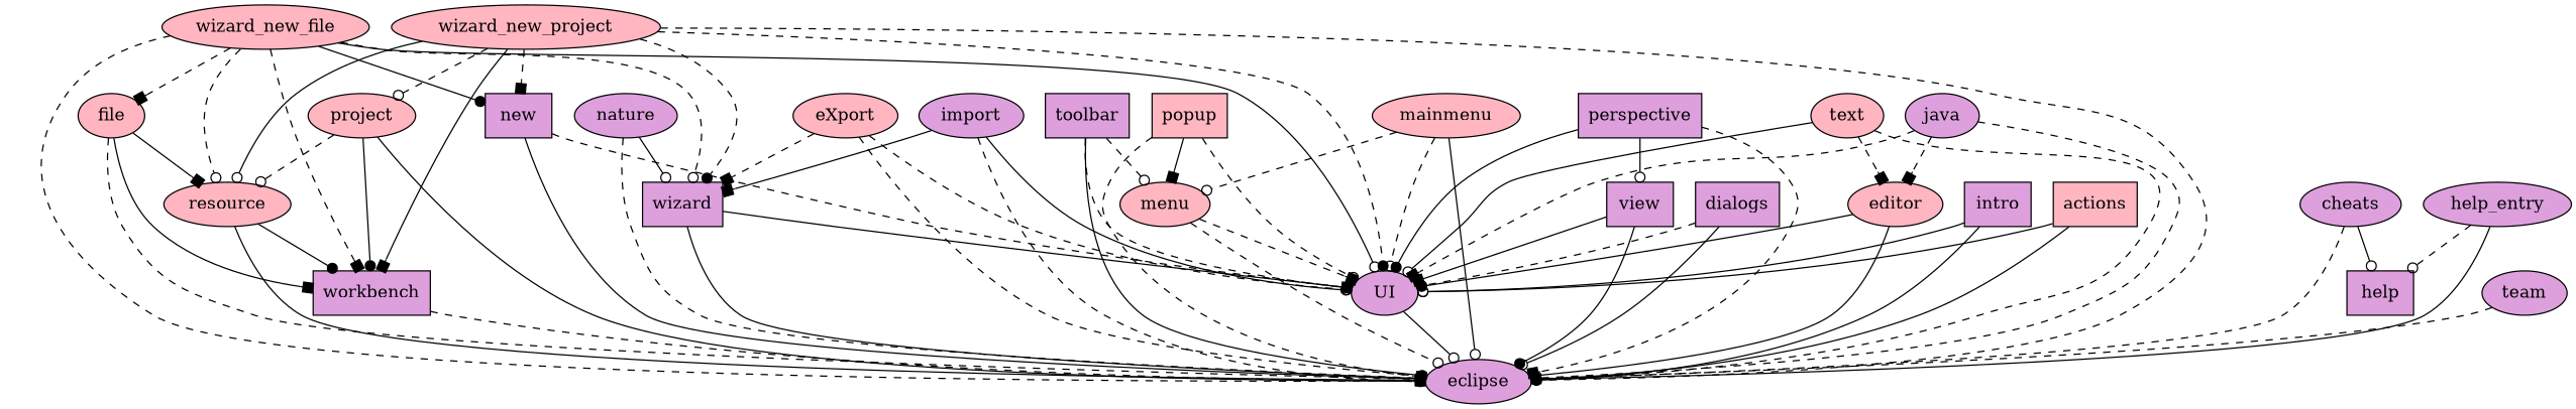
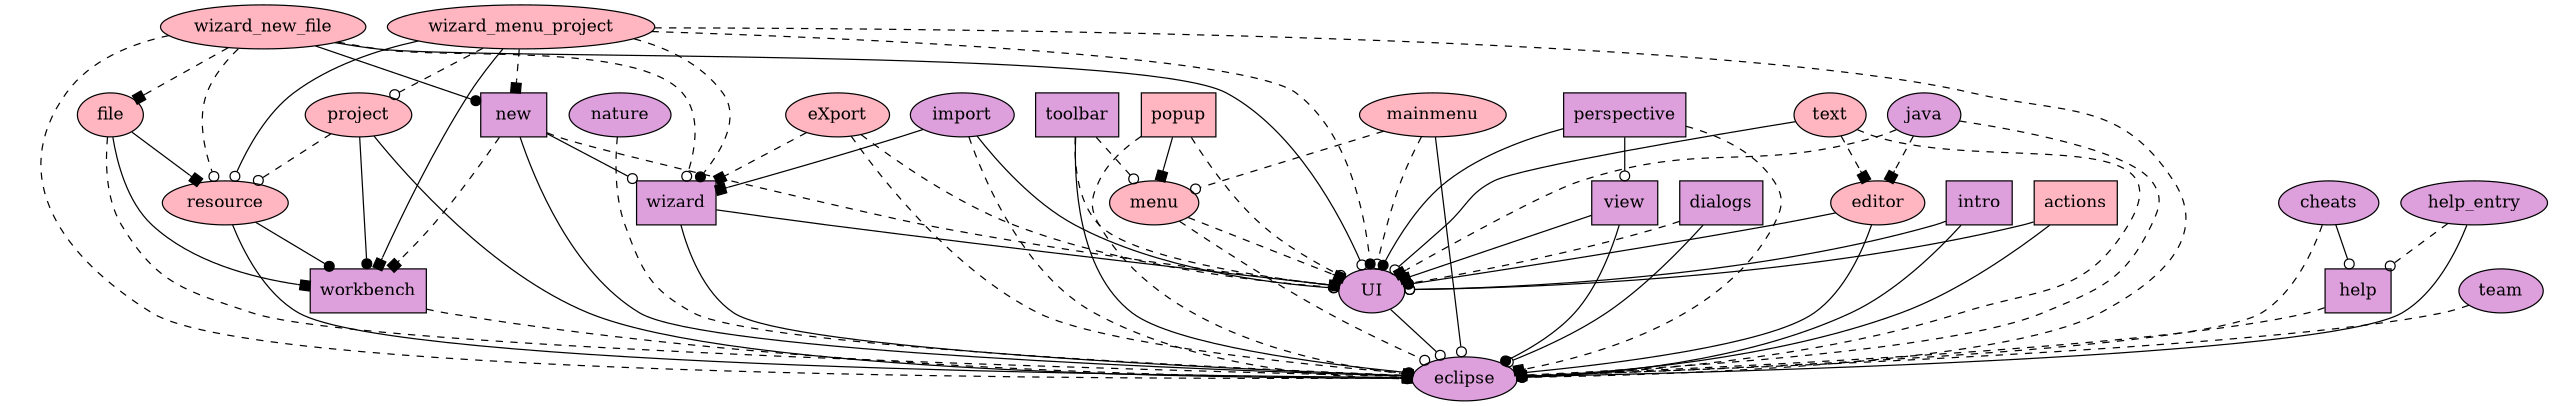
  digraph {
    rankdir=TB
    node [fillcolor=plum shape=ellipse style=filled]
    edge [arrowhead=odot style=dashed]
    n1 [label=toolbar shape=box]
    n2 [label=eclipse]
    n3 [fillcolor=lightpink label=menu]
    n4 [label=UI]
    n5 [label=wizard shape=box]
    n6 [fillcolor=lightpink label=wizard_new_file]
    n7 [fillcolor=lightpink label=file]
    n8 [label=workbench shape=box]
    n9 [fillcolor=lightpink label=resource]
    n10 [label=new shape=box]
-   n11 [fillcolor=lightpink label=wizard_new_project]
+   n11 [fillcolor=lightpink label=wizard_menu_project]
    n12 [fillcolor=lightpink label=project]
    n13 [label=help shape=box]
    n14 [label=cheats]
    n15 [label=nature]
    n16 [fillcolor=lightpink label=popup shape=box]
    n17 [fillcolor=lightpink label=mainmenu]
    n18 [label=perspective shape=box]
    n19 [label=view shape=box]
    n20 [label=import]
    n21 [label=dialogs shape=box]
    n22 [fillcolor=lightpink label=text]
    n23 [fillcolor=lightpink label=editor]
    n24 [label=team]
    n25 [label=intro shape=box]
    n26 [label=help_entry]
    n27 [fillcolor=lightpink label=eXport]
    n28 [label=java]
    n29 [fillcolor=lightpink label=actions shape=box]
    n1 -> n2 [arrowhead=dot style=solid]
    n1 -> n3
    n1 -> n4
    n3 -> n2
    n3 -> n4 [arrowhead=box]
    n4 -> n2 [style=solid]
    n5 -> n2 [arrowhead=dot style=solid]
    n5 -> n4 [style=solid]
    n6 -> n2
    n6 -> n4 [style=solid]
    n6 -> n5
    n6 -> n7 [arrowhead=box]
-   n6 -> n8 [arrowhead=box]
+   n10 -> n8 [arrowhead=box]
    n6 -> n9
    n6 -> n10 [arrowhead=dot style=solid]
    n7 -> n2 [arrowhead=dot]
    n7 -> n8 [arrowhead=box style=solid]
    n7 -> n9 [arrowhead=box style=solid]
    n8 -> n2 [arrowhead=box]
    n9 -> n2 [arrowhead=box style=solid]
    n9 -> n8 [arrowhead=dot style=solid]
    n10 -> n2 [arrowhead=box style=solid]
    n10 -> n4 [arrowhead=box]
-   n15 -> n5 [style=solid]
+   n10 -> n5 [style=solid]
    n11 -> n2 [arrowhead=dot]
    n11 -> n4 [arrowhead=dot]
    n11 -> n5 [arrowhead=dot]
    n11 -> n8 [arrowhead=box style=solid]
    n11 -> n9 [style=solid]
    n11 -> n10 [arrowhead=box]
    n11 -> n12
    n12 -> n2 [arrowhead=box style=solid]
    n12 -> n8 [arrowhead=dot style=solid]
    n12 -> n9
+   n13 -> n2 [arrowhead=box]
    n14 -> n2 [arrowhead=box]
    n14 -> n13 [style=solid]
    n15 -> n2 [arrowhead=dot]
    n16 -> n2 [arrowhead=box]
    n16 -> n3 [arrowhead=box style=solid]
    n16 -> n4
    n17 -> n2 [style=solid]
    n17 -> n3
    n17 -> n4
    n18 -> n2 [arrowhead=box]
    n18 -> n4 [arrowhead=dot style=solid]
    n18 -> n19 [style=solid]
    n19 -> n2 [arrowhead=dot style=solid]
    n19 -> n4 [arrowhead=box style=solid]
    n20 -> n2 [arrowhead=dot]
    n20 -> n4 [style=solid]
    n20 -> n5 [arrowhead=box style=solid]
    n21 -> n2 [style=solid]
    n21 -> n4
    n22 -> n2
    n22 -> n4 [style=solid]
    n22 -> n23 [arrowhead=box]
    n23 -> n2 [style=solid]
    n23 -> n4 [arrowhead=dot style=solid]
    n24 -> n2 [arrowhead=dot]
    n25 -> n2 [arrowhead=dot style=solid]
    n25 -> n4 [style=solid]
    n26 -> n2 [arrowhead=dot style=solid]
    n26 -> n13
    n27 -> n2
    n27 -> n4
    n27 -> n5 [arrowhead=box]
    n28 -> n2 [arrowhead=dot]
    n28 -> n4 [arrowhead=box]
    n28 -> n23 [arrowhead=box]
    n29 -> n2 [style=solid]
    n29 -> n4 [style=solid]
  }
